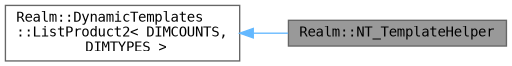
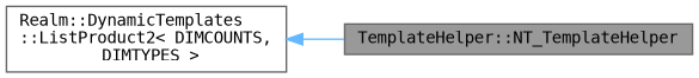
  digraph {
    rankdir=LR
    fontname="DejaVu Sans Mono"
    node [color=gray40 fontname="DejaVu Sans Mono" fontsize=10 shape=box style=filled]
-   n1 [fillcolor=grey60 fontcolor=black height=0.2 label="Realm::NT_TemplateHelper" width=0.4]
+   n1 [fillcolor=grey60 fontcolor=black height=0.2 label="TemplateHelper::NT_TemplateHelper" width=0.4]
    n2 [fillcolor=white height=0.2 label="Realm::DynamicTemplates\l::ListProduct2\< DIMCOUNTS,\l DIMTYPES \>" width=0.4]
    n2 -> n1 [color=steelblue1 dir=back fontname="DejaVu Sans Mono" fontsize=10 labelfontname=Helvetica labelfontsize=10 style=solid]
  }
